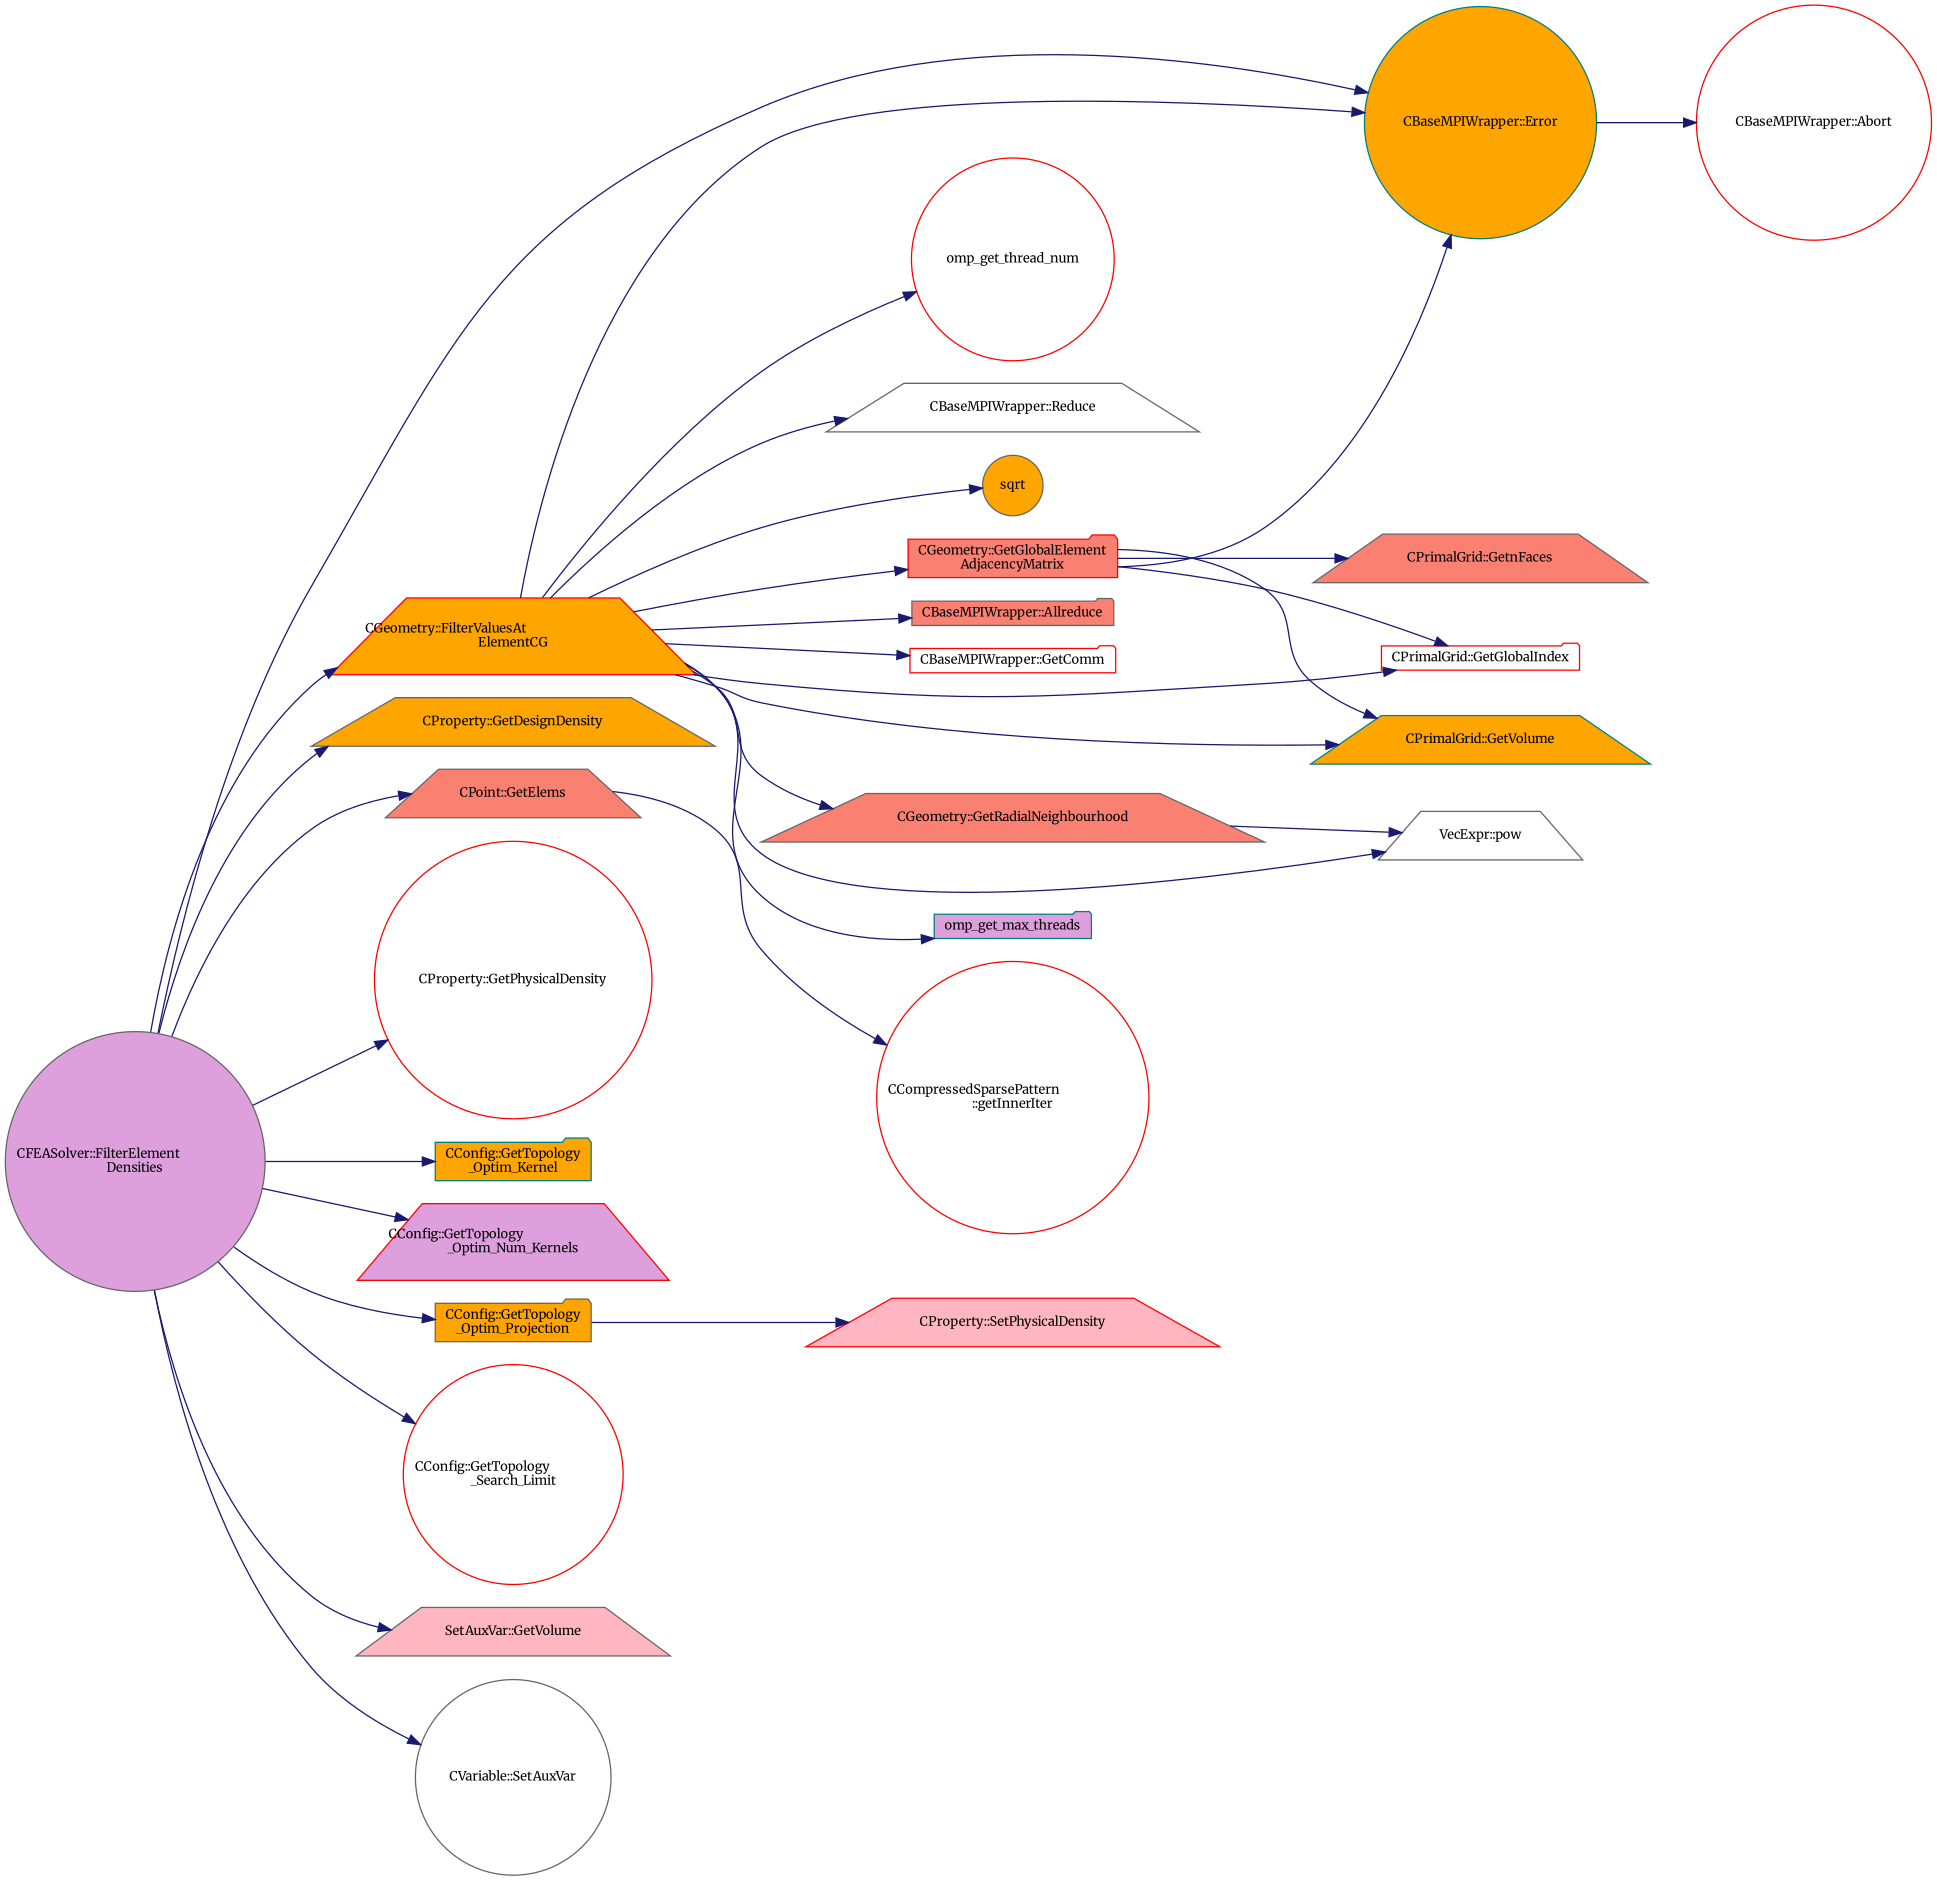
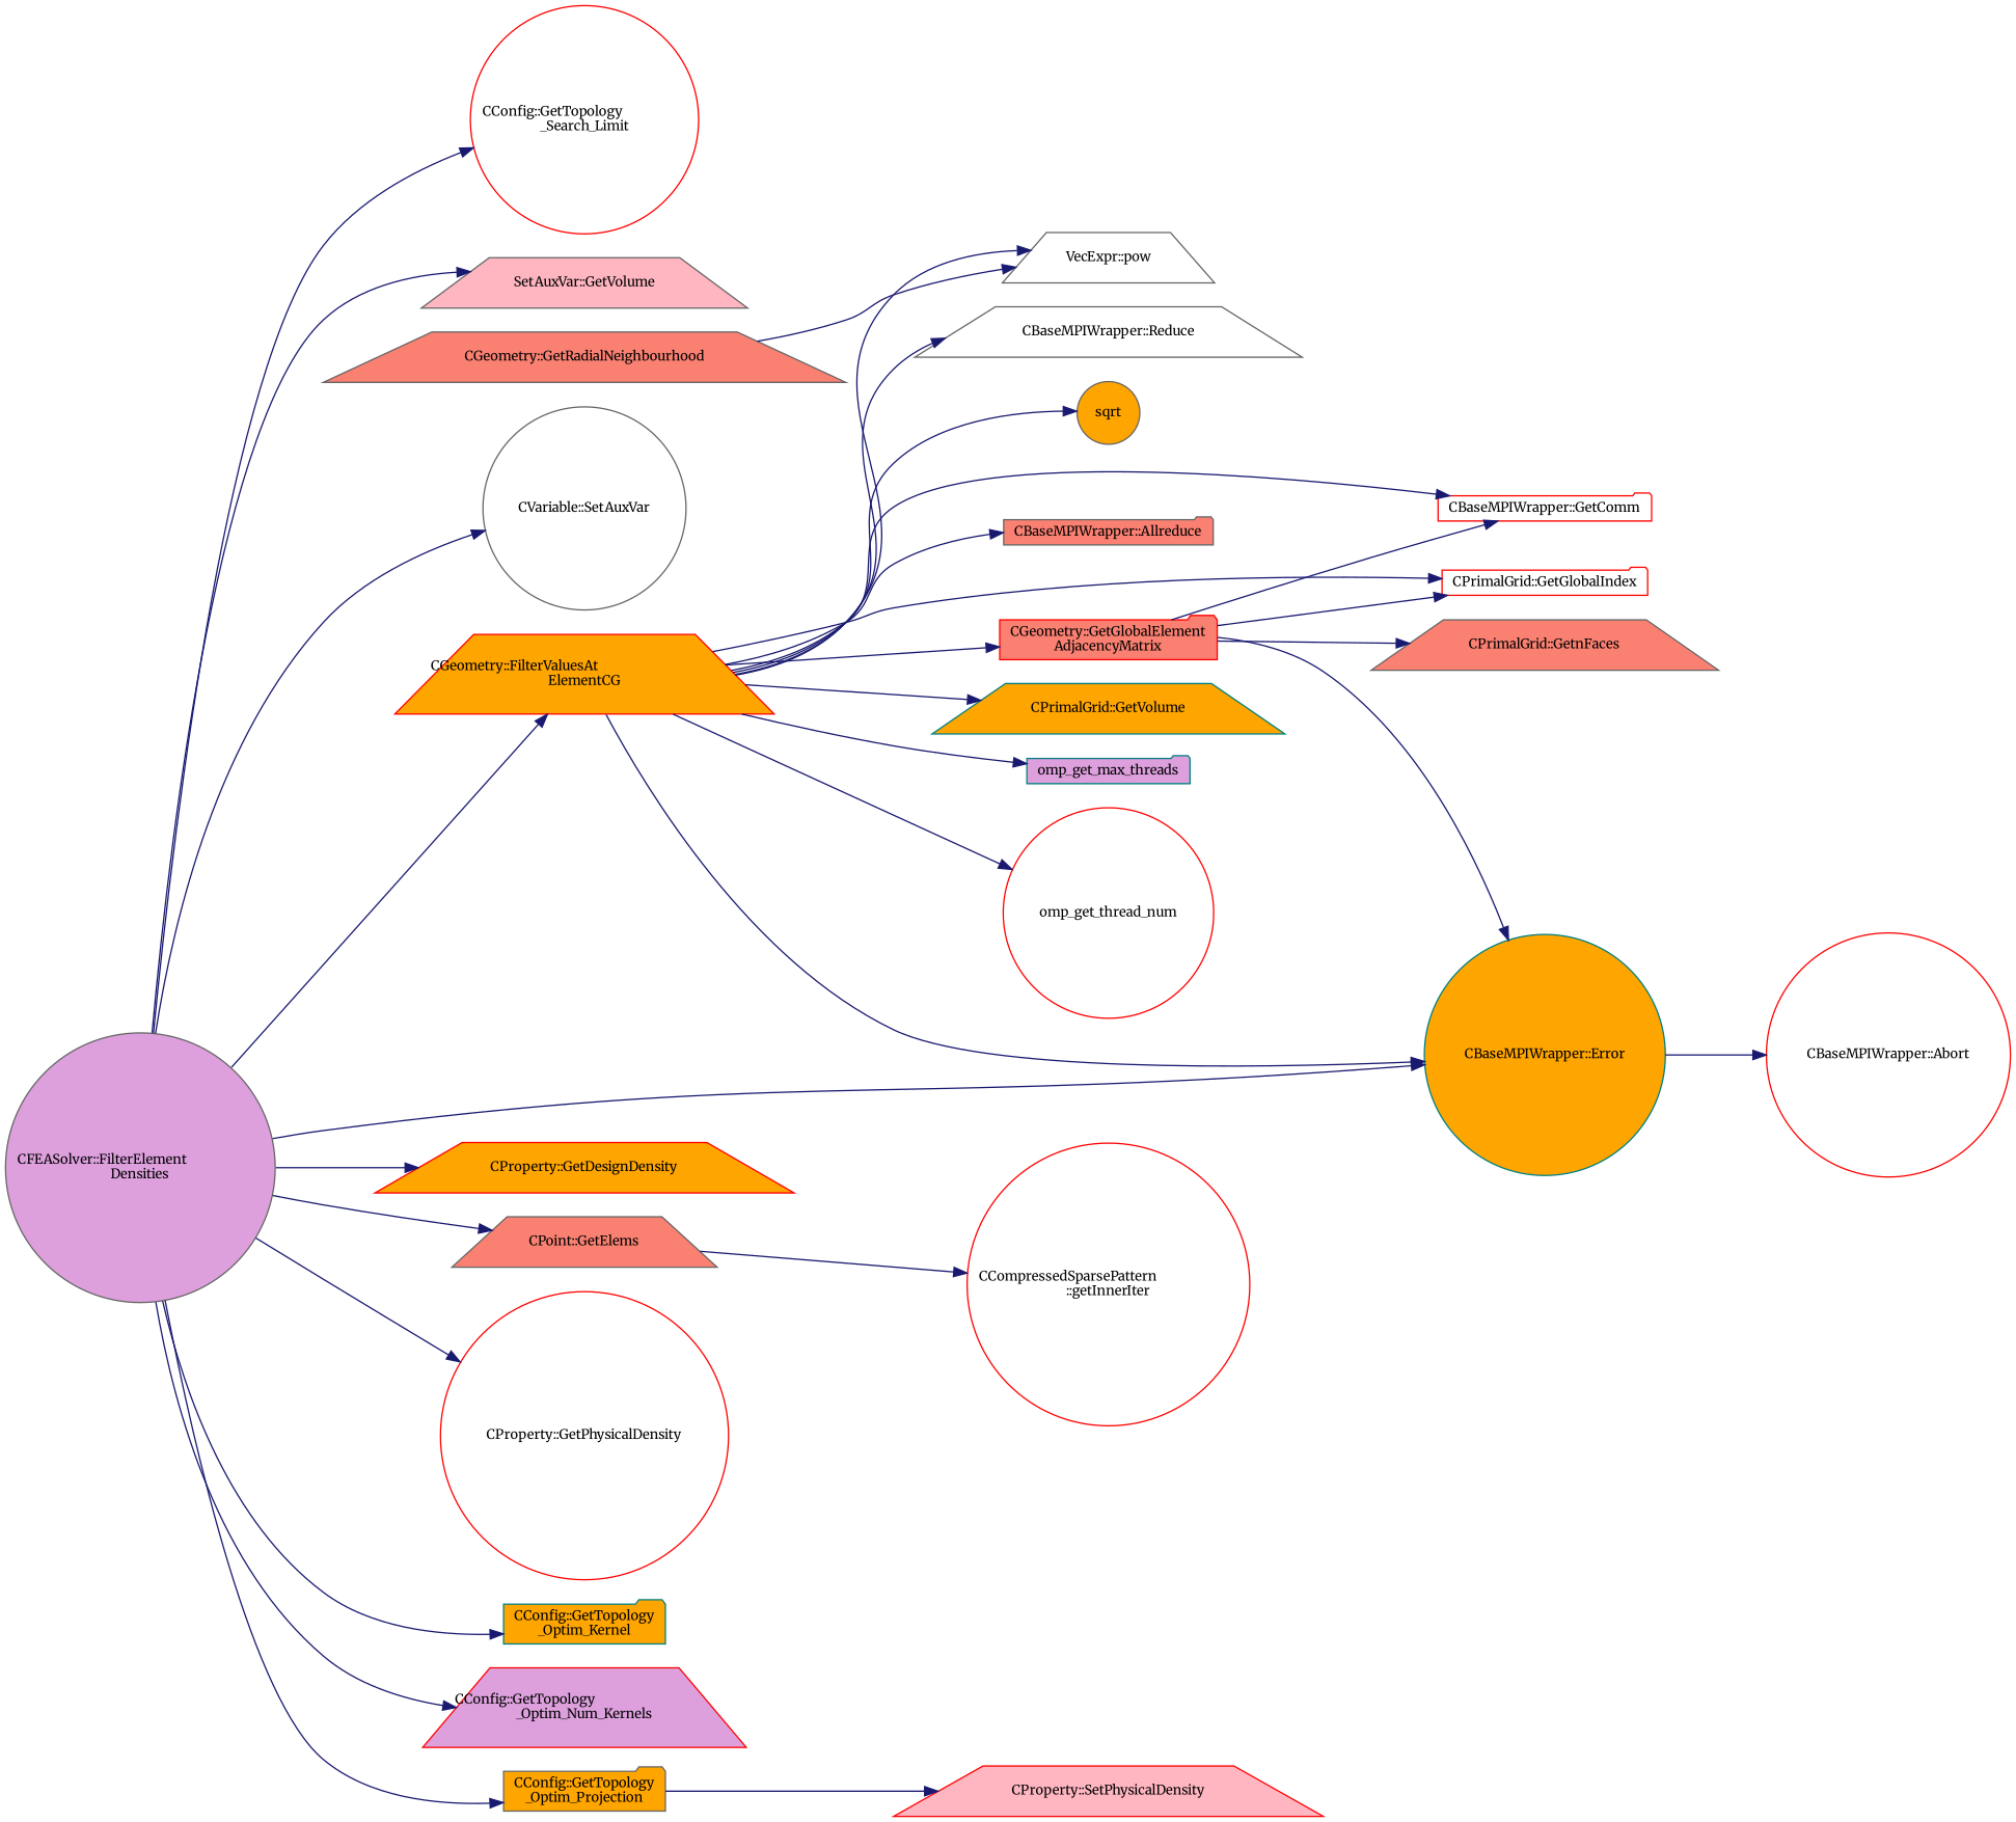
  digraph {
    fontname=Merriweather
    rankdir=LR
    node [color=gray40 fillcolor=white fontname=Merriweather fontsize=10 shape=trapezium style=filled]
    edge [color=midnightblue fontname=Merriweather fontsize=10 labelfontname=Helvetica labelfontsize=10 style=solid]
    n1 [fillcolor=plum fontcolor=black height=0.2 label="CFEASolver::FilterElement\lDensities" shape=circle width=0.4]
    n2 [color=teal fillcolor=orange height=0.2 label="CBaseMPIWrapper::Error" shape=circle width=0.4]
    n3 [color=red fillcolor=orange height=0.2 label="CGeometry::FilterValuesAt\lElementCG" width=0.4]
-   n4 [fillcolor=orange height=0.2 label="CProperty::GetDesignDensity" width=0.4]
+   n4 [color=red fillcolor=orange height=0.2 label="CProperty::GetDesignDensity" width=0.4]
    n5 [fillcolor=salmon height=0.2 label="CPoint::GetElems" width=0.4]
    n6 [color=red height=0.2 label="CProperty::GetPhysicalDensity" shape=circle width=0.4]
    n7 [color=teal fillcolor=orange height=0.2 label="CConfig::GetTopology\l_Optim_Kernel" shape=folder width=0.4]
    n8 [color=red fillcolor=plum height=0.2 label="CConfig::GetTopology\l_Optim_Num_Kernels" width=0.4]
    n9 [fillcolor=orange height=0.2 label="CConfig::GetTopology\l_Optim_Projection" shape=folder width=0.4]
    n10 [color=red height=0.2 label="CConfig::GetTopology\l_Search_Limit" shape=circle width=0.4]
    n11 [fillcolor=lightpink height=0.2 label="SetAuxVar::GetVolume" width=0.4]
    n12 [height=0.2 label="CVariable::SetAuxVar" shape=circle width=0.4]
    n13 [color=red height=0.2 label="CBaseMPIWrapper::Abort" shape=circle width=0.4]
    n14 [fillcolor=salmon height=0.2 label="CBaseMPIWrapper::Allreduce" shape=folder width=0.4]
    n15 [color=red height=0.2 label="CBaseMPIWrapper::GetComm" shape=folder width=0.4]
    n16 [color=red fillcolor=salmon height=0.2 label="CGeometry::GetGlobalElement\lAdjacencyMatrix" shape=folder width=0.4]
    n17 [color=red height=0.2 label="CPrimalGrid::GetGlobalIndex" shape=folder width=0.4]
    n18 [fillcolor=salmon height=0.2 label="CGeometry::GetRadialNeighbourhood" width=0.4]
    n19 [height=0.2 label="VecExpr::pow" width=0.4]
    n20 [color=teal fillcolor=orange height=0.2 label="CPrimalGrid::GetVolume" width=0.4]
    n21 [color=teal fillcolor=plum height=0.2 label=omp_get_max_threads shape=folder width=0.4]
    n22 [color=red height=0.2 label=omp_get_thread_num shape=circle width=0.4]
    n23 [height=0.2 label="CBaseMPIWrapper::Reduce" width=0.4]
    n24 [fillcolor=orange height=0.2 label=sqrt shape=circle width=0.4]
    n25 [color=red height=0.2 label="CCompressedSparsePattern\l::getInnerIter" shape=circle width=0.4]
    n26 [color=red fillcolor=lightpink height=0.2 label="CProperty::SetPhysicalDensity" width=0.4]
    n27 [fillcolor=salmon height=0.2 label="CPrimalGrid::GetnFaces" width=0.4]
    n1 -> n2
    n1 -> n3
    n1 -> n4
    n1 -> n5
    n1 -> n6
    n1 -> n7
    n1 -> n8
    n1 -> n9
    n1 -> n10
    n1 -> n11
    n1 -> n12
    n2 -> n13
    n3 -> n2
    n3 -> n14
    n3 -> n15
    n3 -> n16
    n3 -> n17
-   n3 -> n18
    n3 -> n19
    n3 -> n20
    n3 -> n21
    n3 -> n22
    n3 -> n23
    n3 -> n24
    n5 -> n25
    n9 -> n26
    n16 -> n2
-   n16 -> n20
+   n16 -> n15
    n16 -> n17
    n16 -> n27
    n18 -> n19
  }
